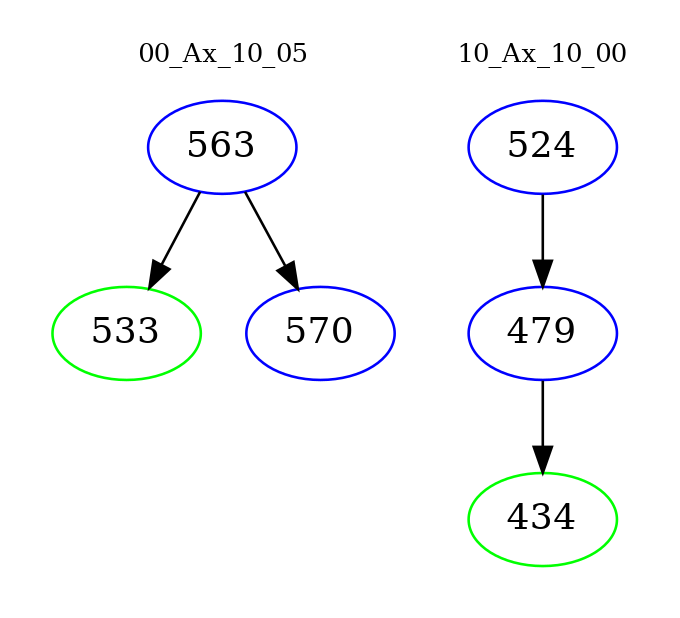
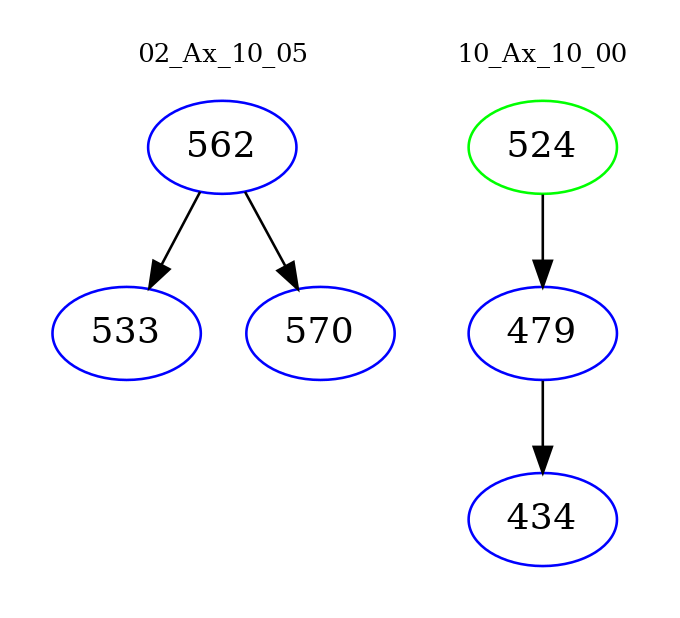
  digraph {
    node [color=blue]
    edge [color=black]
-   n1 [label=563]
-   n2 [color=green label=533]
+   n1 [label=562]
+   n2 [label=533]
    n3 [label=570]
    n4 [label=479]
-   n5 [color=green label=434]
-   n6 [label=524]
+   n5 [label=434]
+   n6 [color=green label=524]
    subgraph cluster_1 {
      color=white
      fontsize=10
-     label="00_Ax_10_05"
+     label="02_Ax_10_05"
      n1
      n2
      n3
    }
    subgraph cluster_2 {
      color=white
      fontsize=10
      label="10_Ax_10_00"
      n4
      n5
      n6
    }
    n1 -> n2
    n1 -> n3
    n4 -> n5
    n6 -> n4
  }
